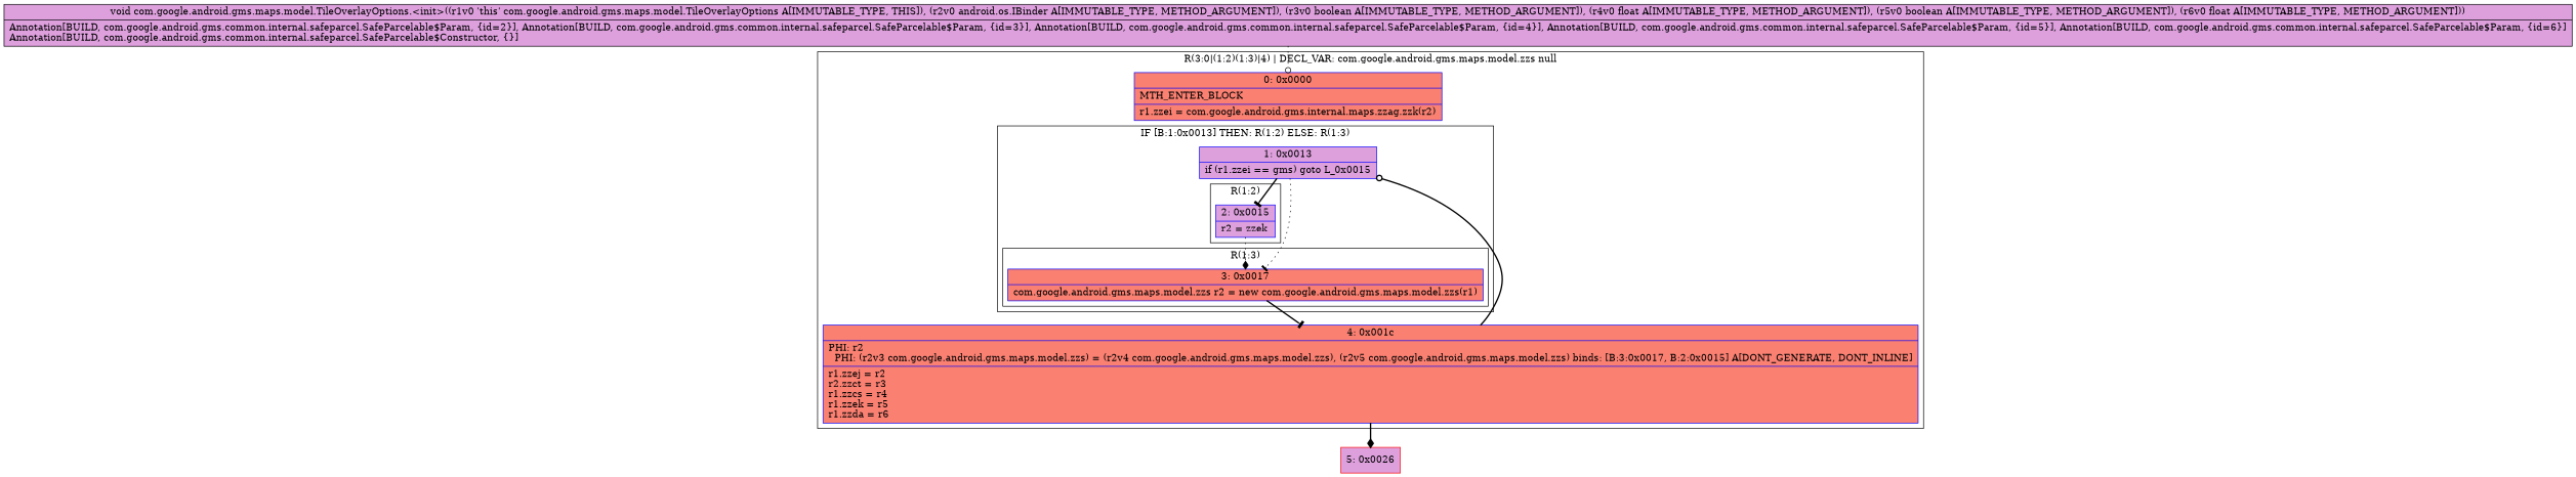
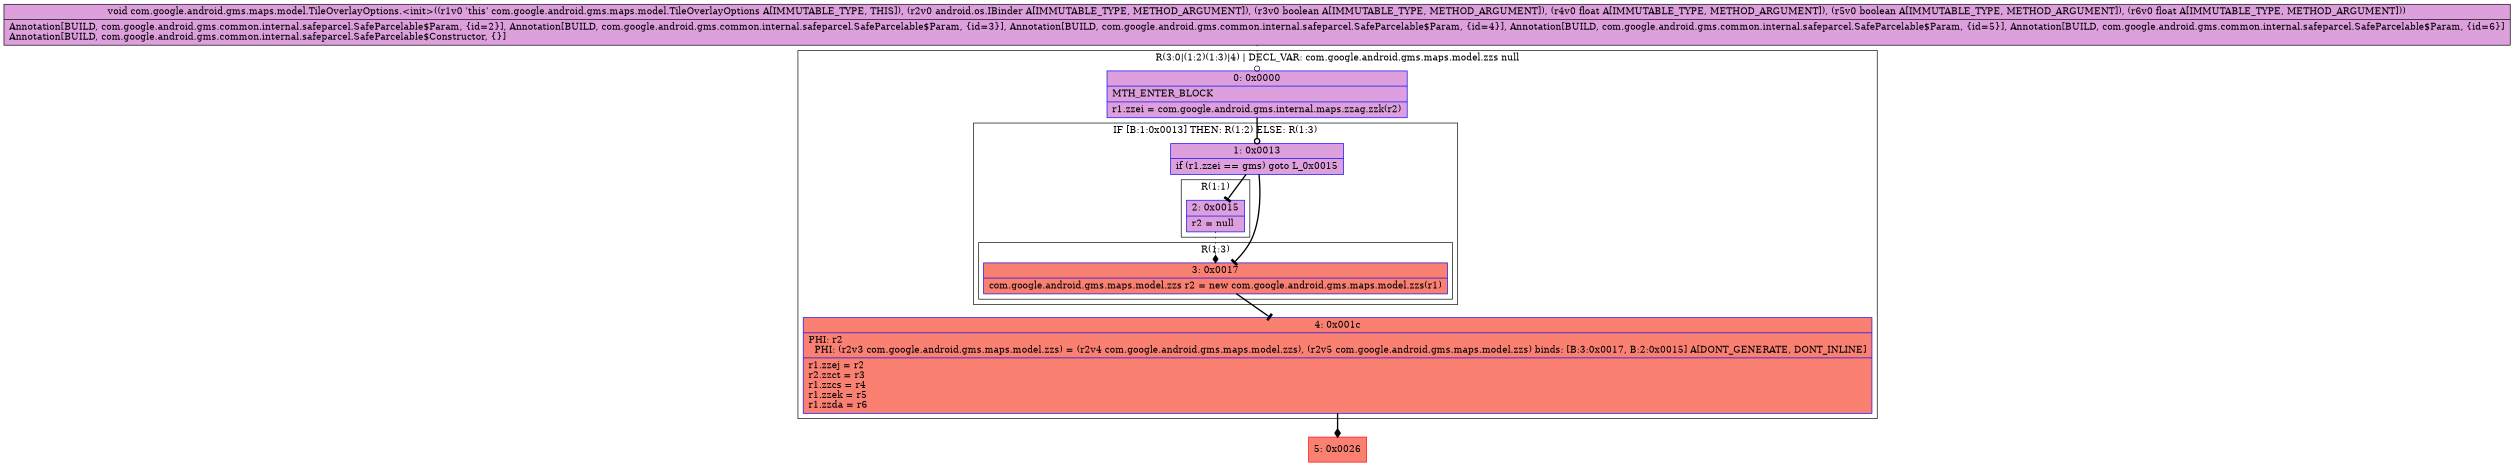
  digraph {
    node [color=blue fillcolor=plum shape=record style=filled]
    edge [arrowhead=tee style=bold]
-   n1 [label="{2\:\ 0x0015|r2 = zzek\l}"]
+   n1 [label="{2\:\ 0x0015|r2 = null\l}"]
    n2 [fillcolor=salmon label="{3\:\ 0x0017|com.google.android.gms.maps.model.zzs r2 = new com.google.android.gms.maps.model.zzs(r1)\l}"]
    n3 [label="{1\:\ 0x0013|if (r1.zzei == gms) goto L_0x0015\l}"]
-   n4 [fillcolor=salmon label="{0\:\ 0x0000|MTH_ENTER_BLOCK\l|r1.zzei = com.google.android.gms.internal.maps.zzag.zzk(r2)\l}"]
+   n4 [label="{0\:\ 0x0000|MTH_ENTER_BLOCK\l|r1.zzei = com.google.android.gms.internal.maps.zzag.zzk(r2)\l}"]
    n5 [fillcolor=salmon label="{4\:\ 0x001c|PHI: r2 \l  PHI: (r2v3 com.google.android.gms.maps.model.zzs) = (r2v4 com.google.android.gms.maps.model.zzs), (r2v5 com.google.android.gms.maps.model.zzs) binds: [B:3:0x0017, B:2:0x0015] A[DONT_GENERATE, DONT_INLINE]\l|r1.zzej = r2\lr2.zzct = r3\lr1.zzcs = r4\lr1.zzek = r5\lr1.zzda = r6\l}"]
-   n6 [color=red label="{5\:\ 0x0026}"]
+   n6 [color=red fillcolor=salmon label="{5\:\ 0x0026}"]
    n7 [label="{void com.google.android.gms.maps.model.TileOverlayOptions.\<init\>((r1v0 'this' com.google.android.gms.maps.model.TileOverlayOptions A[IMMUTABLE_TYPE, THIS]), (r2v0 android.os.IBinder A[IMMUTABLE_TYPE, METHOD_ARGUMENT]), (r3v0 boolean A[IMMUTABLE_TYPE, METHOD_ARGUMENT]), (r4v0 float A[IMMUTABLE_TYPE, METHOD_ARGUMENT]), (r5v0 boolean A[IMMUTABLE_TYPE, METHOD_ARGUMENT]), (r6v0 float A[IMMUTABLE_TYPE, METHOD_ARGUMENT]))  | Annotation[BUILD, com.google.android.gms.common.internal.safeparcel.SafeParcelable$Param, \{id=2\}], Annotation[BUILD, com.google.android.gms.common.internal.safeparcel.SafeParcelable$Param, \{id=3\}], Annotation[BUILD, com.google.android.gms.common.internal.safeparcel.SafeParcelable$Param, \{id=4\}], Annotation[BUILD, com.google.android.gms.common.internal.safeparcel.SafeParcelable$Param, \{id=5\}], Annotation[BUILD, com.google.android.gms.common.internal.safeparcel.SafeParcelable$Param, \{id=6\}]\lAnnotation[BUILD, com.google.android.gms.common.internal.safeparcel.SafeParcelable$Constructor, \{\}]\l}" color=""]
    subgraph cluster_1 {
      label="R(3:0|(1:2)(1:3)|4) | DECL_VAR: com.google.android.gms.maps.model.zzs null\l"
      n4
      n5
      subgraph cluster_2 {
        label="IF [B:1:0x0013] THEN: R(1:2) ELSE: R(1:3)"
        n3
        subgraph cluster_3 {
-         label="R(1:2)"
+         label="R(1:1)"
          n1
        }
        subgraph cluster_4 {
          label="R(1:3)"
          n2
        }
      }
    }
    n1 -> n2 [arrowhead=diamond style=dotted]
    n2 -> n5
    n3 -> n1
-   n3 -> n2 [style=dotted]
-   n5 -> n3 [arrowhead=odot]
+   n3 -> n2
+   n4 -> n3 [arrowhead=odot]
    n5 -> n6 [arrowhead=diamond]
    n7 -> n4 [arrowhead=odot style=dotted]
  }
